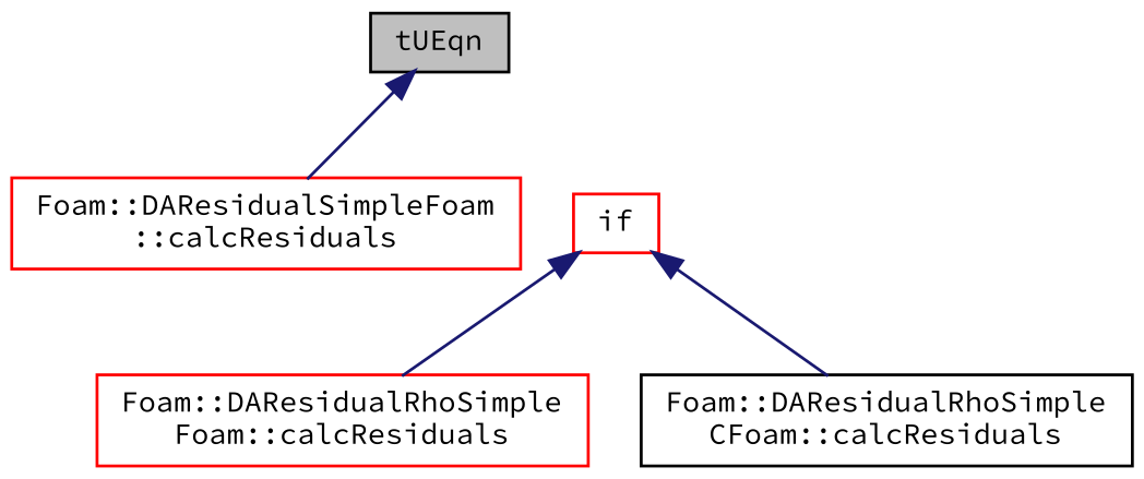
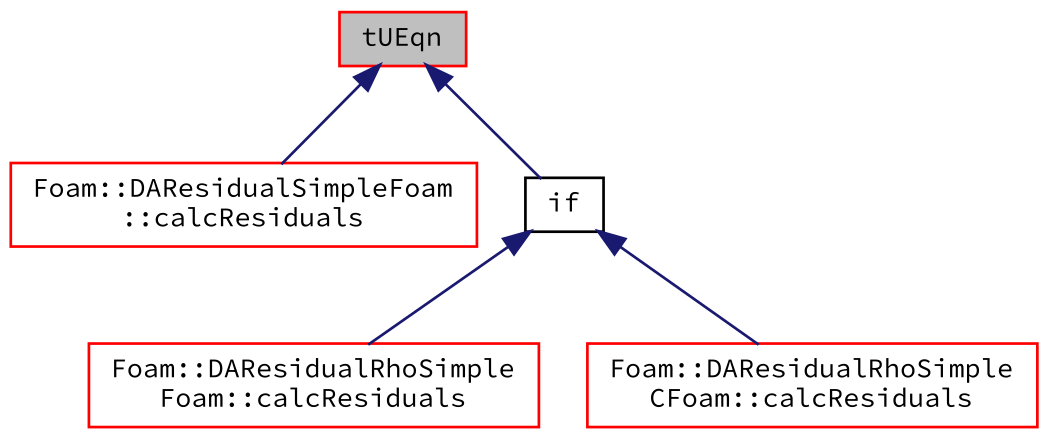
  digraph {
    fontname="Source Code Pro"
    rankdir=TB
    node [color=red fontname="Source Code Pro" fontsize=10 shape=record]
    edge [color=midnightblue dir=back fontname="Source Code Pro" fontsize=10 labelfontname=Helvetica labelfontsize=10 style=solid]
-   n1 [color=black fillcolor=grey75 fontcolor=black height=0.2 label=tUEqn style=filled width=0.4]
+   n1 [fillcolor=grey75 fontcolor=black height=0.2 label=tUEqn style=filled width=0.4]
    n2 [height=0.2 label="Foam::DAResidualSimpleFoam\l::calcResiduals" width=0.4]
-   n3 [height=0.2 label=if width=0.4]
+   n3 [color=black height=0.2 label=if width=0.4]
    n4 [height=0.2 label="Foam::DAResidualRhoSimple\lFoam::calcResiduals" width=0.4]
-   n5 [color=black height=0.2 label="Foam::DAResidualRhoSimple\lCFoam::calcResiduals" width=0.4]
+   n5 [height=0.2 label="Foam::DAResidualRhoSimple\lCFoam::calcResiduals" width=0.4]
    n1 -> n2
+   n1 -> n3
    n3 -> n4
    n3 -> n5
  }
